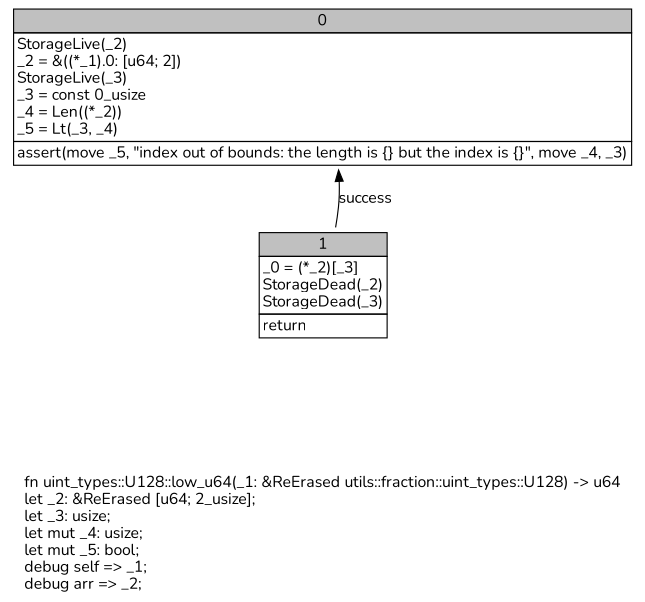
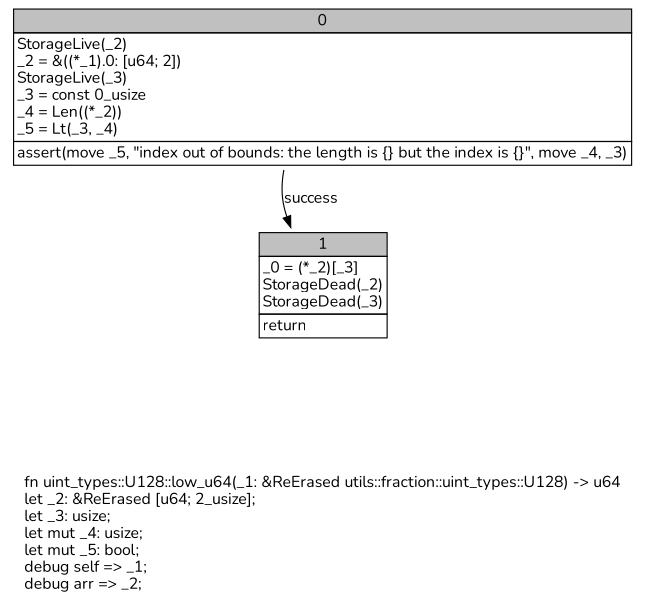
  digraph {
    fontname=Nunito
    label=<fn uint_types::U128::low_u64(_1: &amp;ReErased utils::fraction::uint_types::U128) -&gt; u64<br align="left"/>let _2: &amp;ReErased [u64; 2_usize];<br align="left"/>let _3: usize;<br align="left"/>let mut _4: usize;<br align="left"/>let mut _5: bool;<br align="left"/>debug self =&gt; _1;<br align="left"/>debug arr =&gt; _2;<br align="left"/>>
    node [fontname=Nunito shape=none]
    n1 [label=<<table border="0" cellborder="1" cellspacing="0"><tr><td bgcolor="gray" align="center" colspan="1">0</td></tr><tr><td align="left" balign="left">StorageLive(_2)<br/>_2 = &amp;((*_1).0: [u64; 2])<br/>StorageLive(_3)<br/>_3 = const 0_usize<br/>_4 = Len((*_2))<br/>_5 = Lt(_3, _4)<br/></td></tr><tr><td align="left">assert(move _5, &quot;index out of bounds: the length is {} but the index is {}&quot;, move _4, _3)</td></tr></table>>]
    n2 [label=<<table border="0" cellborder="1" cellspacing="0"><tr><td bgcolor="gray" align="center" colspan="1">1</td></tr><tr><td align="left" balign="left">_0 = (*_2)[_3]<br/>StorageDead(_2)<br/>StorageDead(_3)<br/></td></tr><tr><td align="left">return</td></tr></table>>]
-   n2 -> n1 [fontname=Nunito label=success]
+   n1 -> n2 [fontname=Nunito label=success]
  }
